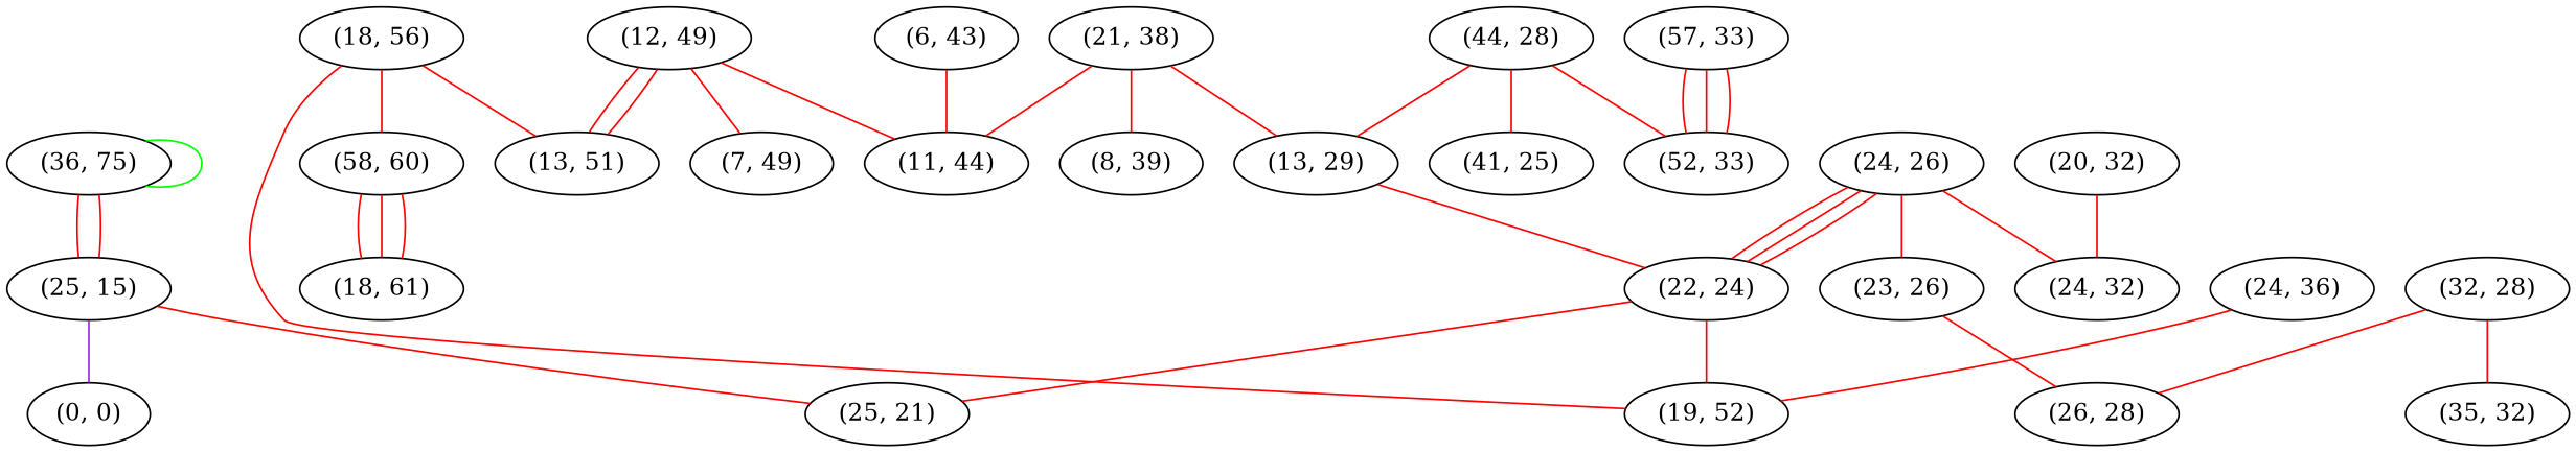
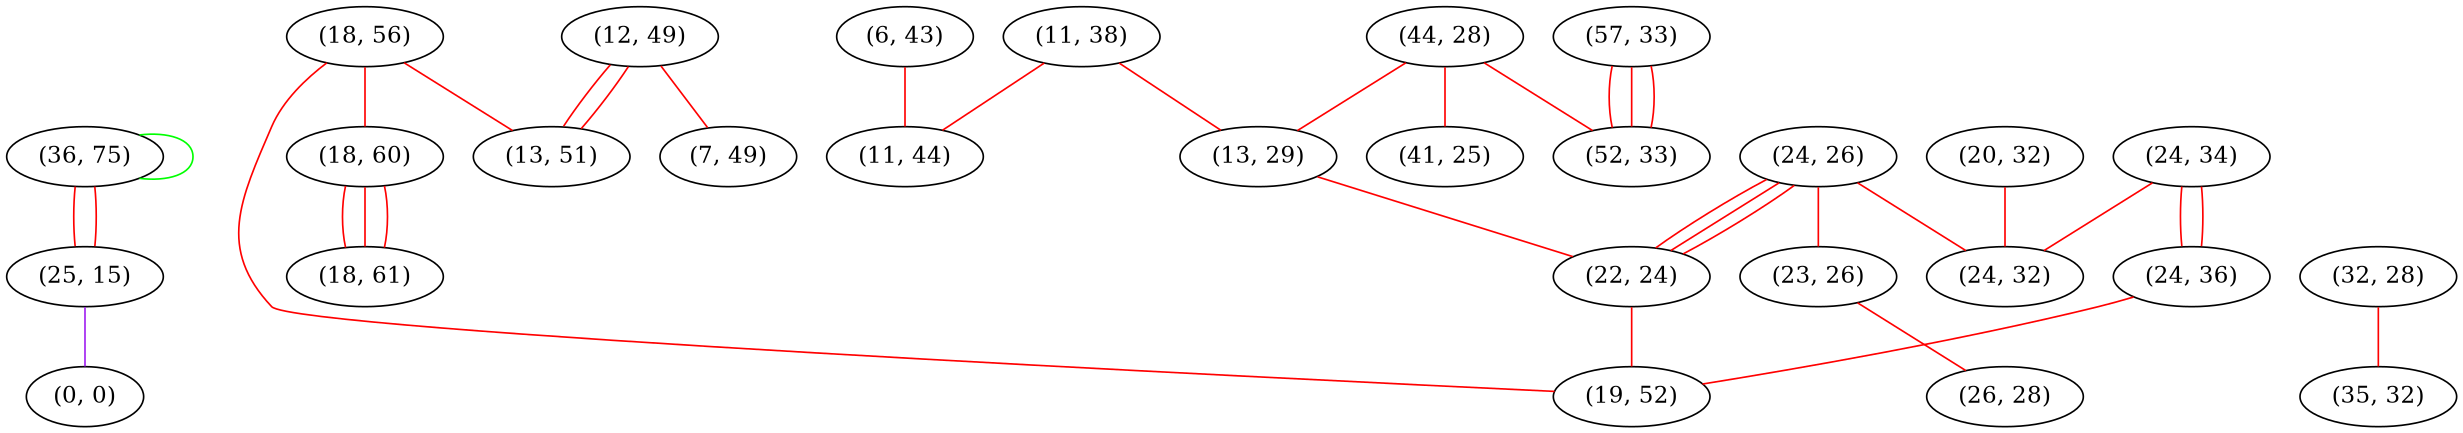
  graph {
    edge [color=red weight=1]
    n1 [label="(36, 75)"]
    n2 [label="(25, 15)"]
    "(0, 0)"
-   "(25, 21)"
    n5 [label="(23, 26)"]
    "(24, 26)"
    "(22, 24)"
    "(24, 32)"
    "(26, 28)"
    "(19, 52)"
-   "(11, 38)" [label="(21, 38)"]
+   "(11, 38)"
    "(13, 29)"
    "(11, 44)"
-   "(8, 39)"
    "(44, 28)"
    "(41, 25)"
    n17 [label="(52, 33)"]
    "(32, 28)"
    "(35, 32)"
    "(6, 43)"
    "(18, 56)"
-   "(18, 60)" [label="(58, 60)"]
+   "(18, 60)"
    "(13, 51)"
    "(18, 61)"
+   "(24, 34)"
    "(24, 36)"
    "(12, 49)"
    "(7, 49)"
    "(57, 33)"
    "(20, 32)"
    n1 -- n1 [color=green weight=2]
    n1 -- n2
    n1 -- n2
    n2 -- "(0, 0)" [color=purple weight=4]
-   n2 -- "(25, 21)"
    n5 -- "(26, 28)"
    "(24, 26)" -- n5
    "(24, 26)" -- "(22, 24)"
    "(24, 26)" -- "(22, 24)"
    "(24, 26)" -- "(22, 24)"
    "(24, 26)" -- "(24, 32)"
-   "(22, 24)" -- "(25, 21)"
    "(22, 24)" -- "(19, 52)"
    "(11, 38)" -- "(13, 29)"
    "(11, 38)" -- "(11, 44)"
-   "(11, 38)" -- "(8, 39)"
    "(13, 29)" -- "(22, 24)"
    "(44, 28)" -- "(13, 29)"
    "(44, 28)" -- "(41, 25)"
    "(44, 28)" -- n17
-   "(32, 28)" -- "(26, 28)"
    "(32, 28)" -- "(35, 32)"
    "(6, 43)" -- "(11, 44)"
    "(18, 56)" -- "(19, 52)"
    "(18, 56)" -- "(18, 60)"
    "(18, 56)" -- "(13, 51)"
    "(18, 60)" -- "(18, 61)"
    "(18, 60)" -- "(18, 61)"
    "(18, 60)" -- "(18, 61)"
+   "(24, 34)" -- "(24, 32)"
+   "(24, 34)" -- "(24, 36)"
+   "(24, 34)" -- "(24, 36)"
    "(24, 36)" -- "(19, 52)"
-   "(12, 49)" -- "(11, 44)"
    "(12, 49)" -- "(13, 51)"
    "(12, 49)" -- "(13, 51)"
    "(12, 49)" -- "(7, 49)"
    "(57, 33)" -- n17
    "(57, 33)" -- n17
    "(57, 33)" -- n17
    "(20, 32)" -- "(24, 32)"
  }
